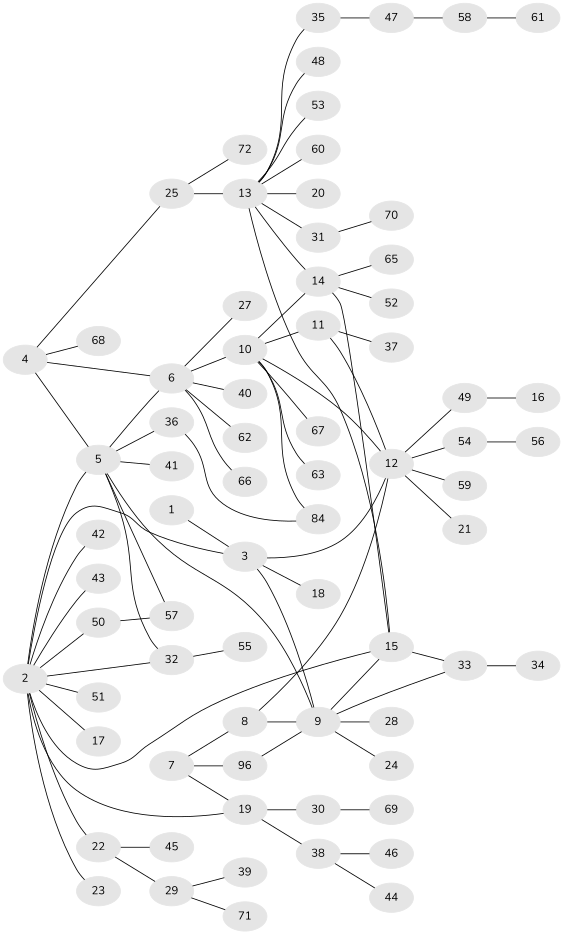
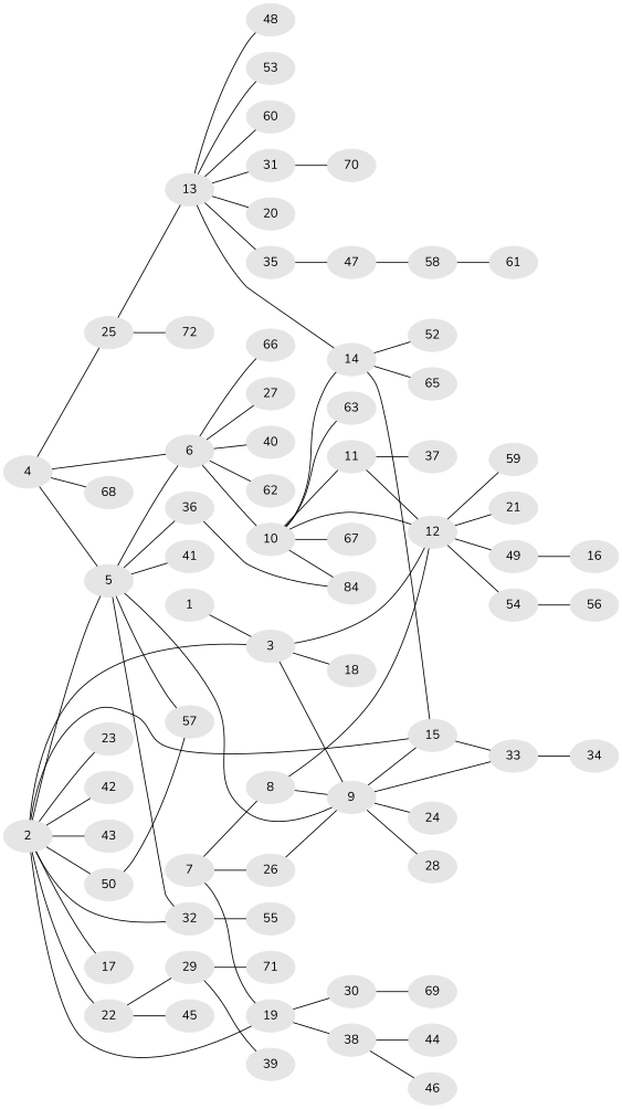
  graph {
    fontname=Nunito
    rankdir=LR
    node [color=gray90 fontname=Nunito style=filled]
    edge [fontname=Nunito]
    1
    3
    2
    5
    15
    17
    19
    22
    23
    32
    42
    43
    50
-   51
    9
    12
    18
    6
    36
    41
    57
    33
    30
    38
    29
    45
    55
    24
    28
    21
    49
    54
    59
    4
    25
    68
    10
    27
    40
    62
    66
    13
    72
    14
    20
    31
    35
    48
    53
    60
    n51 [label=84]
    11
    63
    67
    7
    8
-   26 [label=96]
+   26
    34
    37
    52
    65
    16
    56
    70
    47
    69
    44
    46
    39
    71
    58
    61
    1 -- 3
    3 -- 9
    3 -- 12
    3 -- 18
    2 -- 3
    2 -- 5
    2 -- 15
    2 -- 17
    2 -- 19
    2 -- 22
    2 -- 23
    2 -- 32
    2 -- 42
    2 -- 43
    2 -- 50
-   2 -- 51
    5 -- 32
    5 -- 9
    5 -- 6
    5 -- 36
    5 -- 41
    5 -- 57
    15 -- 33
    19 -- 30
    19 -- 38
    22 -- 29
    22 -- 45
    32 -- 55
    50 -- 57
    9 -- 15
    9 -- 33
    9 -- 24
    9 -- 28
    12 -- 21
    12 -- 49
    12 -- 54
    12 -- 59
    6 -- 10
    6 -- 27
    6 -- 40
    6 -- 62
    6 -- 66
    36 -- n51
    33 -- 34
    30 -- 69
    38 -- 44
    38 -- 46
    29 -- 39
    29 -- 71
    49 -- 16
    54 -- 56
    4 -- 5
    4 -- 6
    4 -- 25
    4 -- 68
    25 -- 13
    25 -- 72
    10 -- 12
    10 -- 14
    10 -- n51
    10 -- 11
    10 -- 63
    10 -- 67
-   13 -- 15
    13 -- 14
    13 -- 20
    13 -- 31
    13 -- 35
    13 -- 48
    13 -- 53
    13 -- 60
    14 -- 15
    14 -- 52
    14 -- 65
    31 -- 70
    35 -- 47
    11 -- 12
    11 -- 37
    7 -- 19
    7 -- 8
    7 -- 26
    8 -- 9
    8 -- 12
    26 -- 9
    47 -- 58
    58 -- 61
  }
